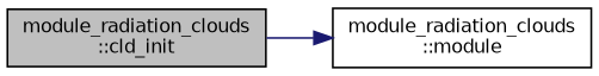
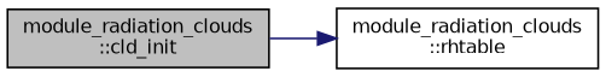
  digraph {
    rankdir=LR
    node [color=black fontname=Helvetica fontsize=10 shape=record style=filled]
    n1 [fillcolor=grey75 fontcolor=black height=0.2 label="module_radiation_clouds\l::cld_init" width=0.4]
-   n2 [fillcolor=white height=0.2 label="module_radiation_clouds\l::module" width=0.4]
+   n2 [fillcolor=white height=0.2 label="module_radiation_clouds\l::rhtable" width=0.4]
    n1 -> n2 [color=midnightblue fontname=Helvetica fontsize=10 labelfontname=Helvetica labelfontsize=10 style=solid]
  }
